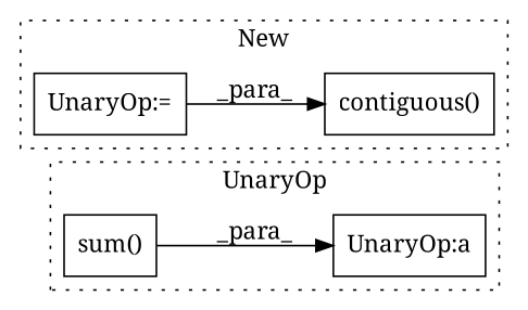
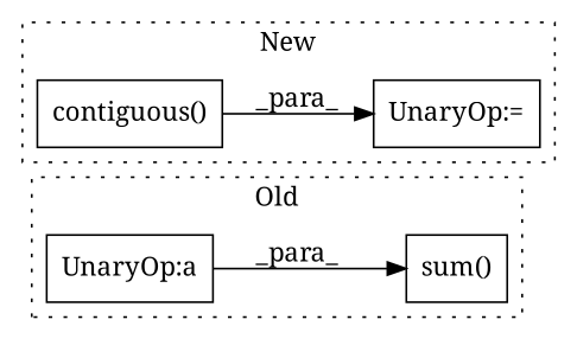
  digraph {
    fontname="Noto Serif"
    rankdir=LR
    node [a=75 fontname="Noto Serif" shape=box]
    edge [fontname="Noto Serif"]
    n1 [l="10,1" label="sum()" s="24854,24895"]
    n2 [a=61 l=1 label="UnaryOp:a" s=24853]
    n3 [l=28 label="contiguous()" s=29066]
    n4 [a=68 l=3 label="UnaryOp:=" s=29126]
    subgraph cluster_1 {
-     label=UnaryOp
+     label=Old
      style=dotted
      n1
      n2
    }
    subgraph cluster_2 {
      label=New
      style=dotted
      n3
      n4
    }
-   n1 -> n2 [label=_para_]
-   n4 -> n3 [label=_para_]
+   n2 -> n1 [label=_para_]
+   n3 -> n4 [label=_para_]
  }
